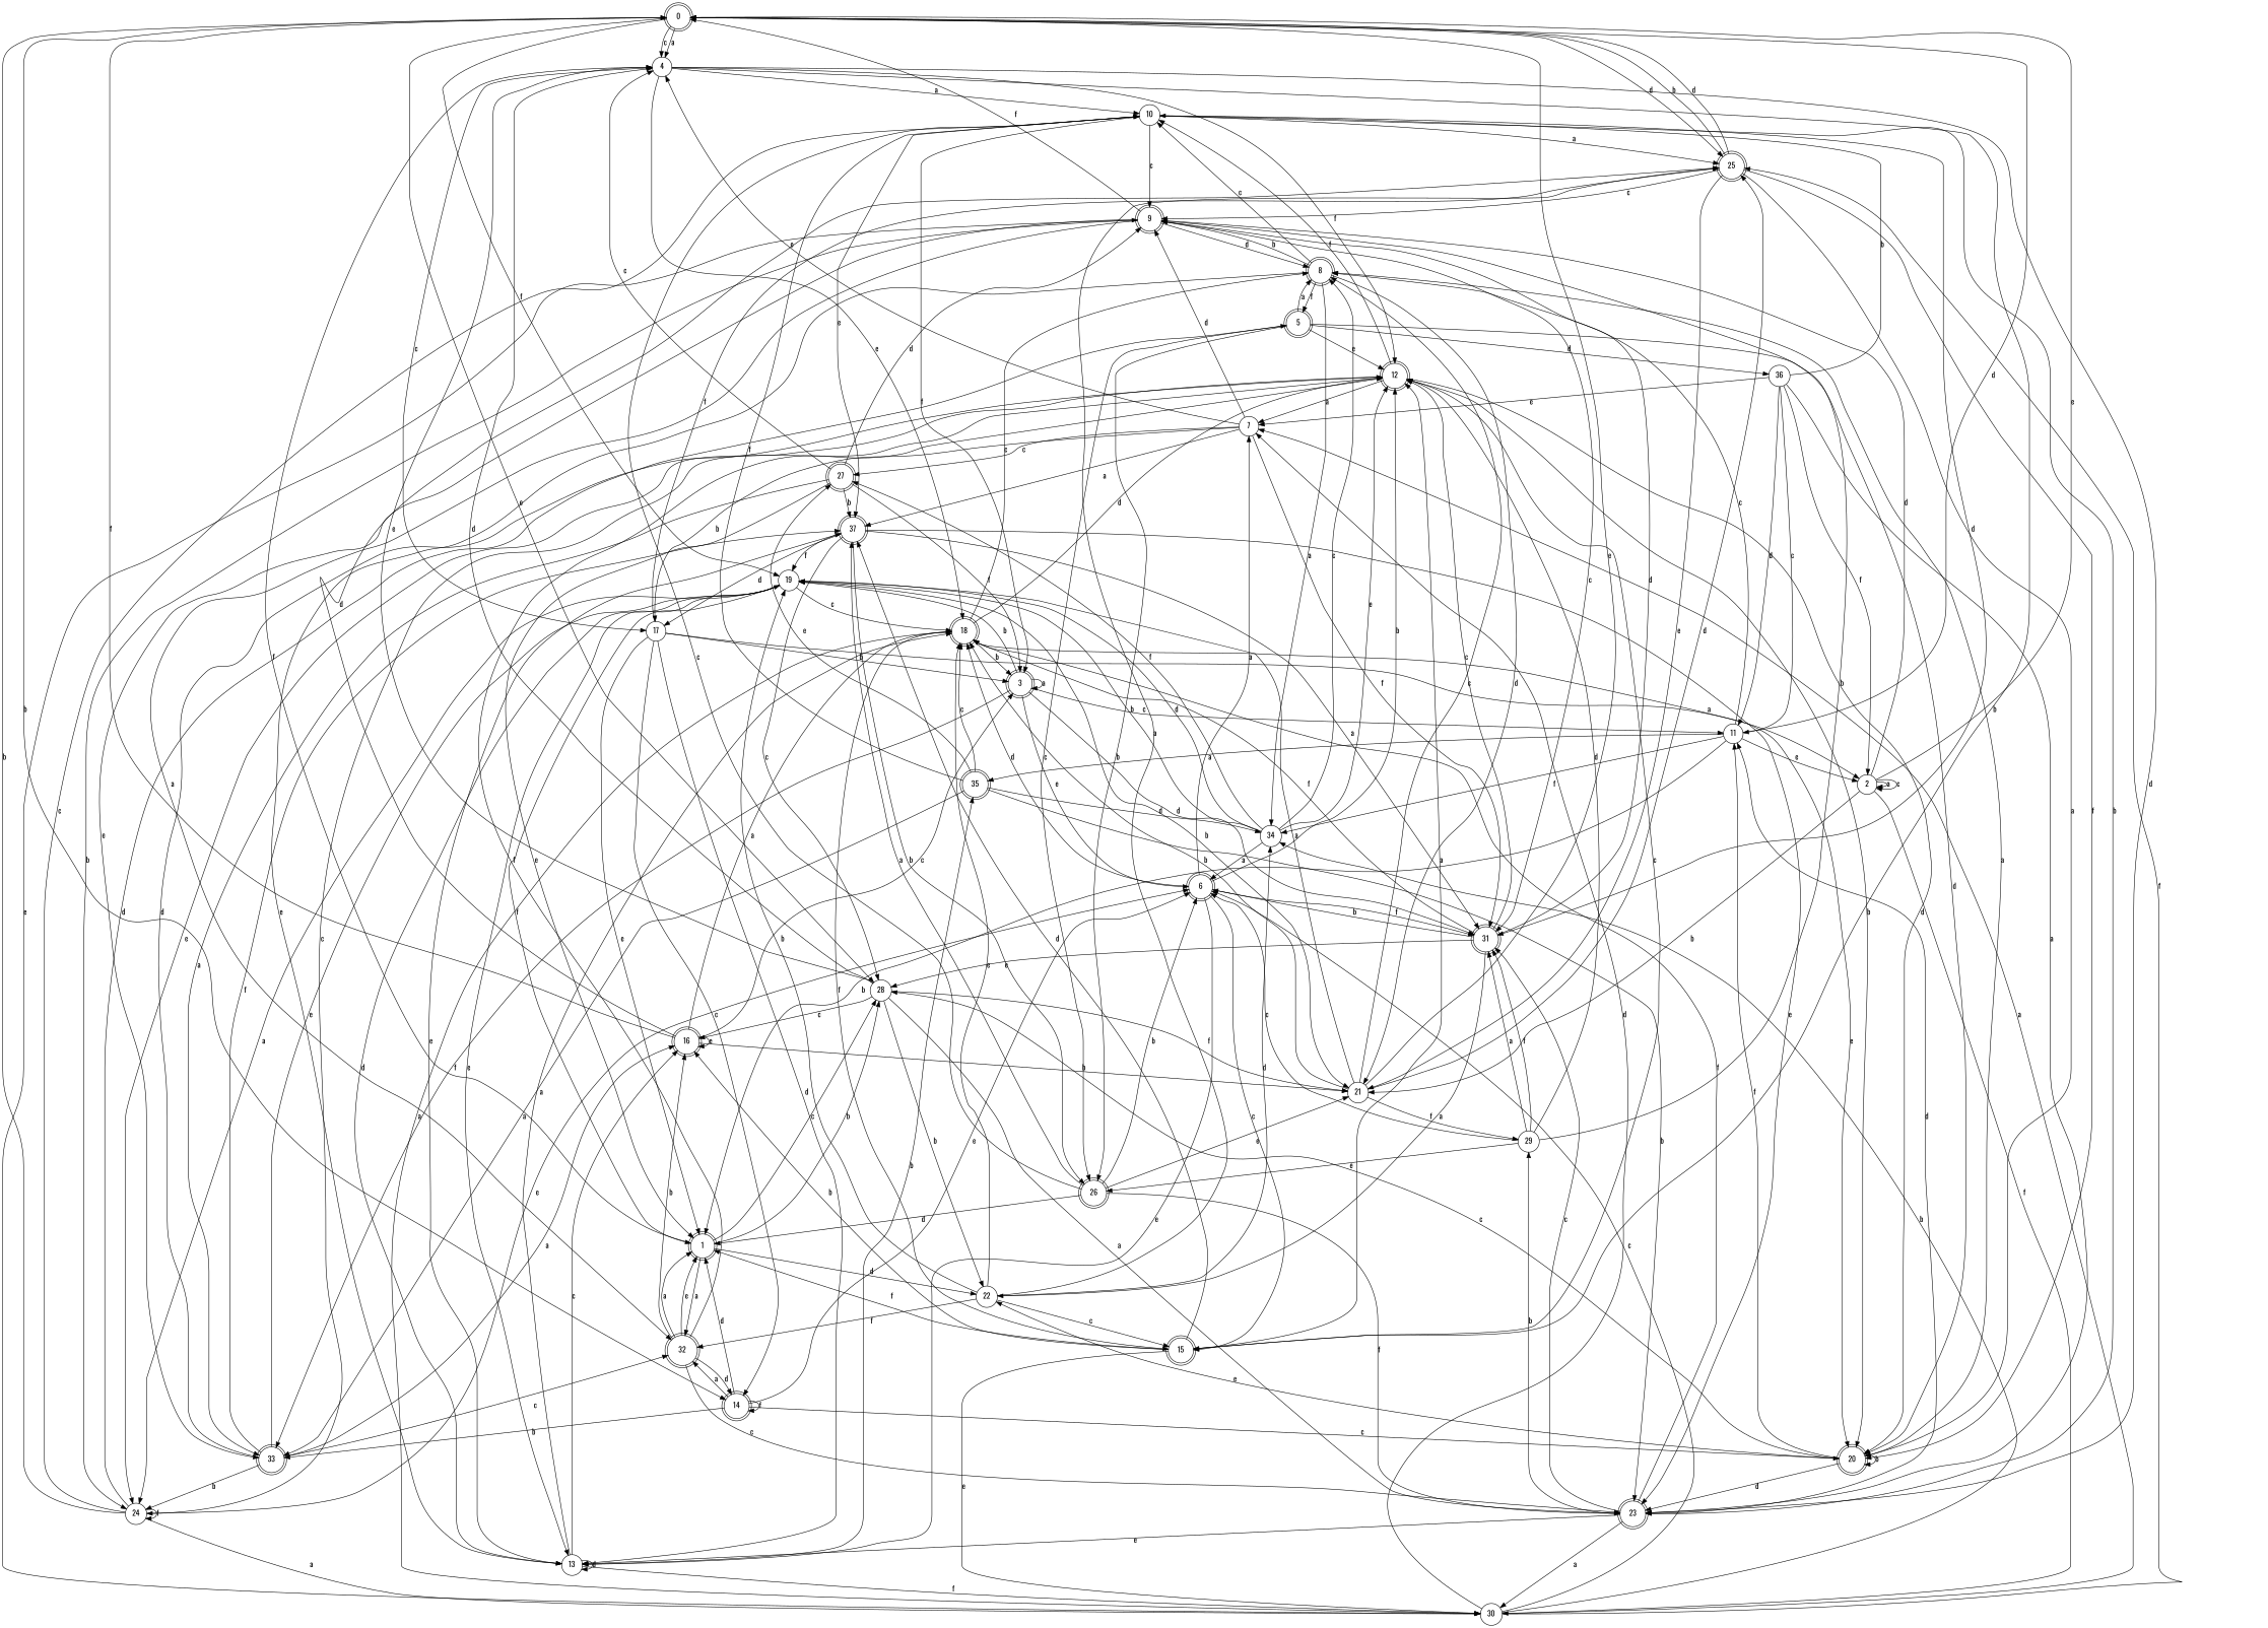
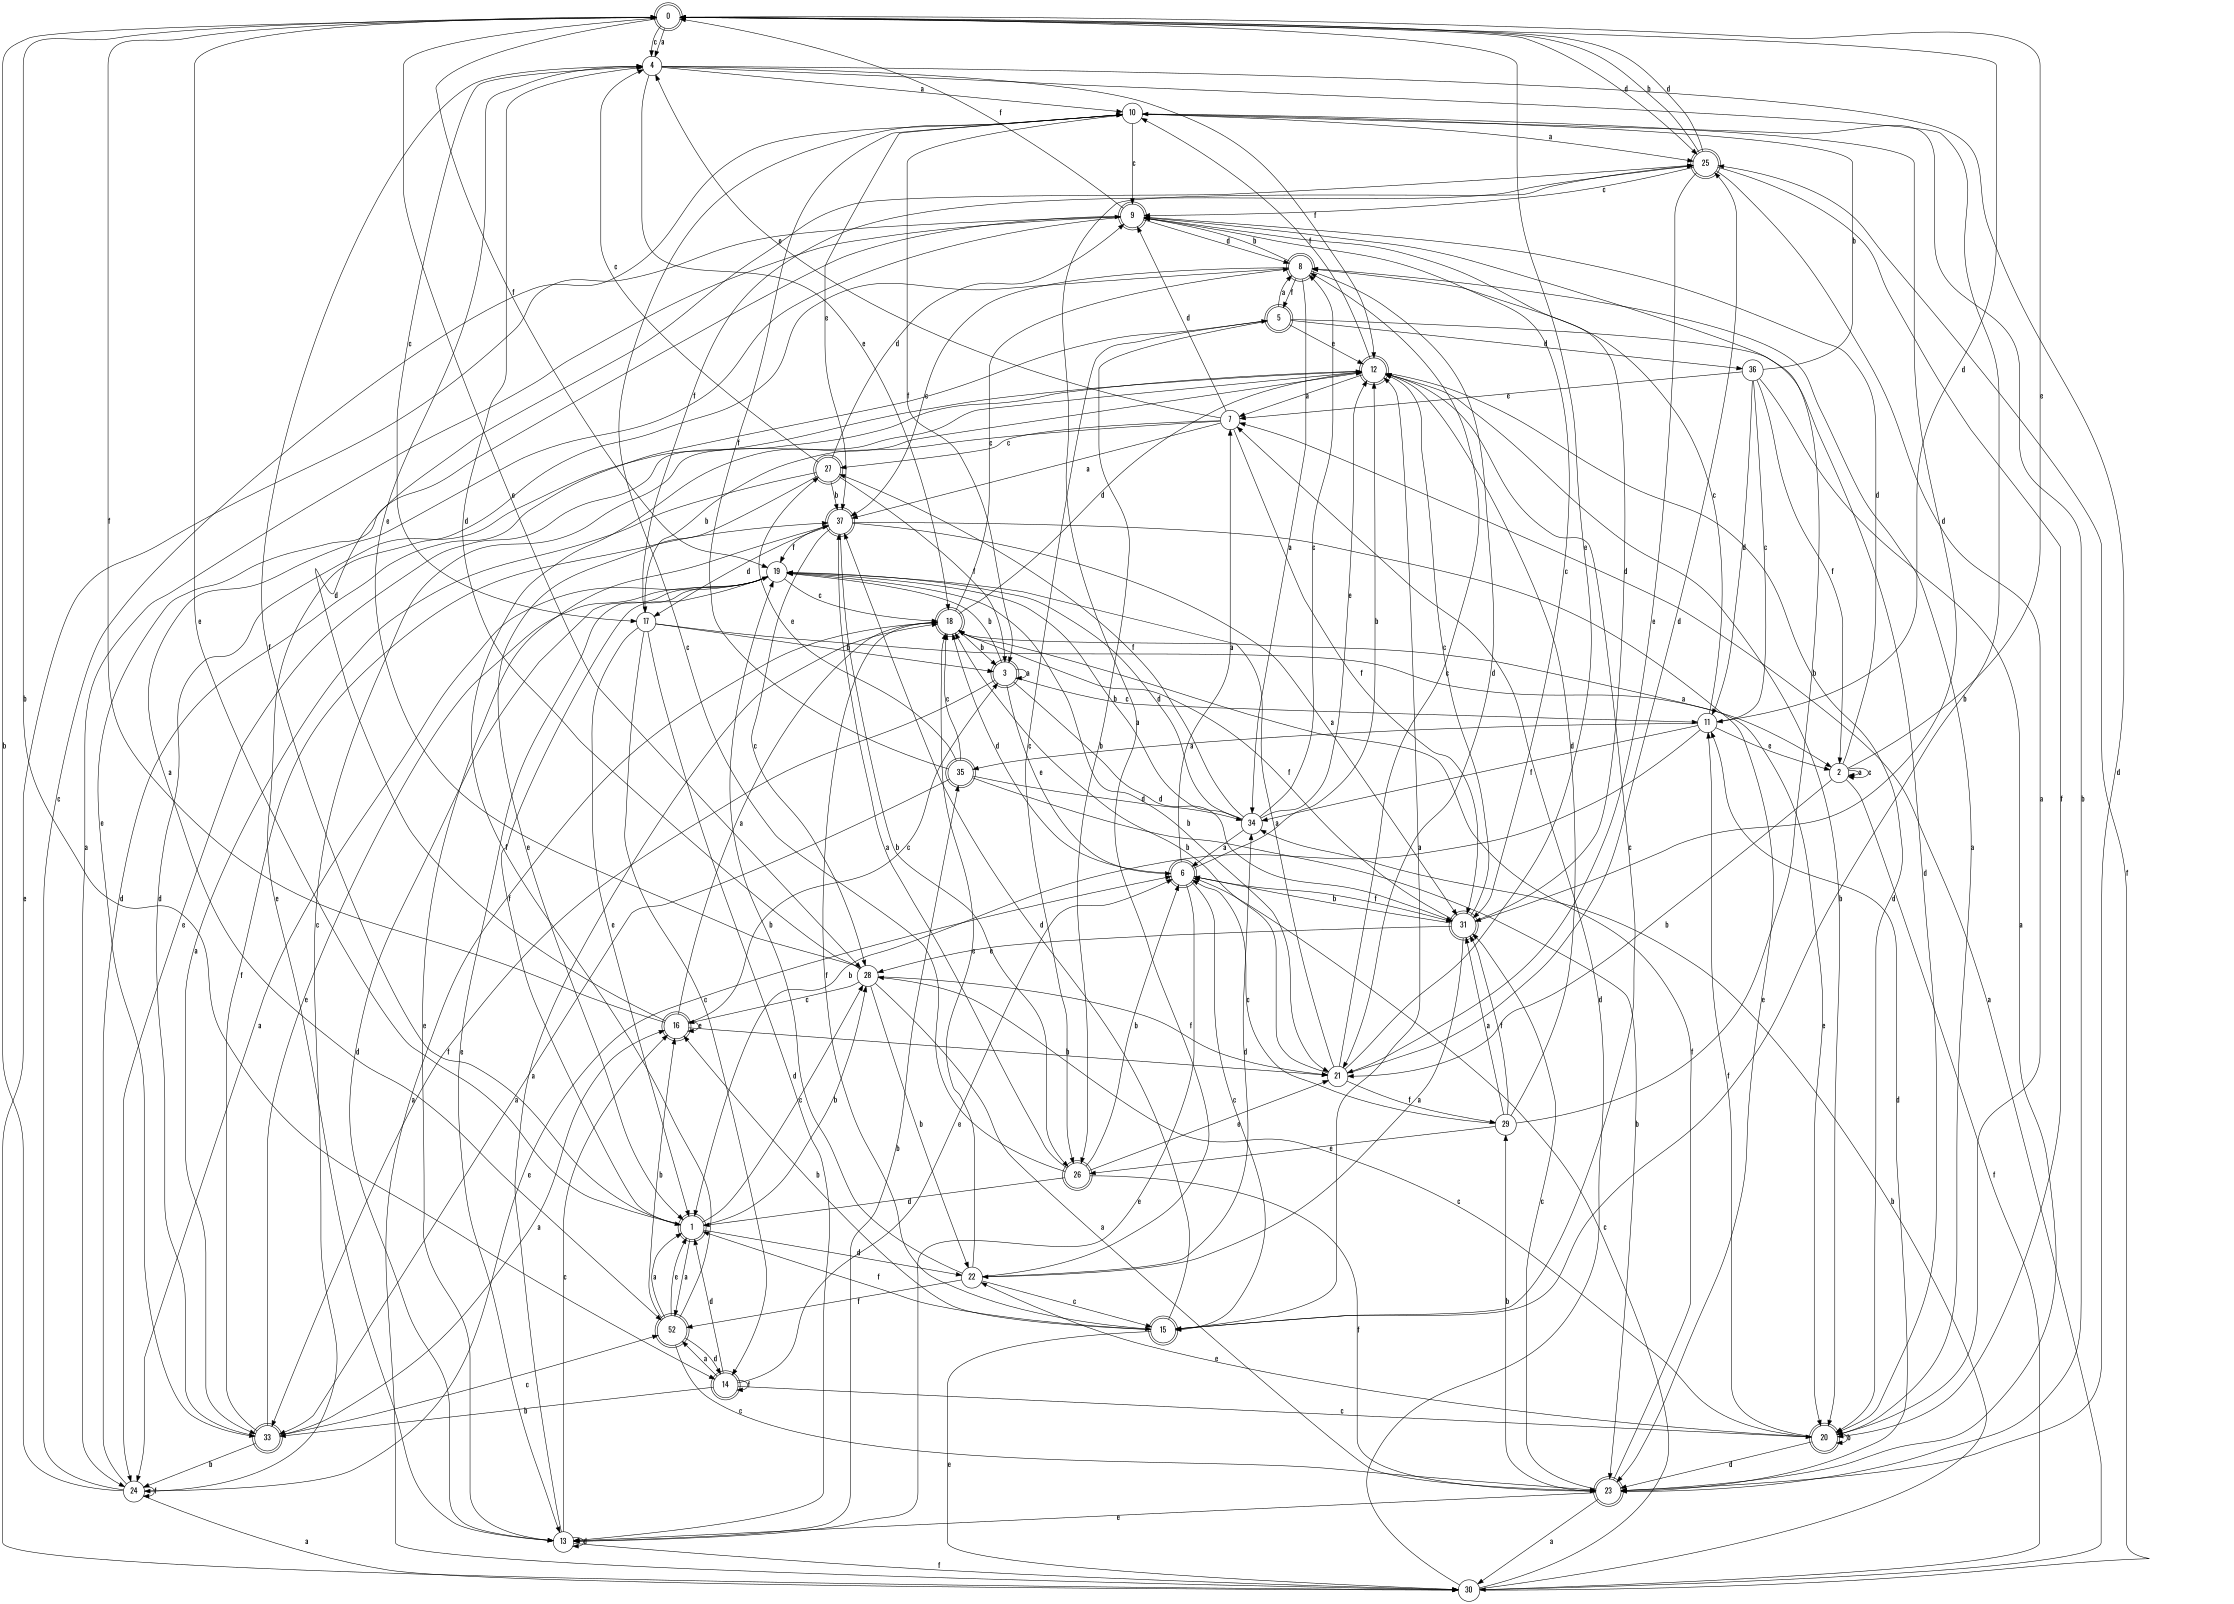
  digraph {
    fontname=Oswald
    rankdir=TB
    node [color=black fillcolor=white fontname=Oswald shape=doublecircle style="rounded,filled"]
    edge [fontname=Oswald]
    n1 [label=0]
    n2 [label=4 shape=circle style=filled]
    n3 [label=14]
    n4 [label=19 shape=circle style=filled]
    n5 [label=25]
    n6 [label=28 shape=circle style=filled]
    n7 [label=10 shape=circle style=filled]
    n8 [label=12]
    n9 [label=15]
    n10 [label=17 shape=circle style=filled]
    n11 [label=18]
    n12 [label=23]
    n13 [label=1]
-   n14 [label=32]
+   n14 [label=52]
    n15 [label=6]
    n16 [label=33]
    n17 [label=20]
    n18 [label=21 shape=circle style=filled]
    n19 [label=13 shape=circle style=filled]
    n20 [label=24 shape=circle style=filled]
    n21 [label=9]
    n22 [label=22 shape=circle style=filled]
    n23 [label=16]
    n24 [label=34 shape=circle style=filled]
    n25 [label=2 shape=circle style=filled]
    n26 [label=30 shape=circle style=filled]
    n27 [label=31]
    n28 [label=8]
    n29 [label=29 shape=circle style=filled]
    n30 [label=7 shape=circle style=filled]
    n31 [label=3]
    n32 [label=11 shape=circle style=filled]
    n33 [label=35]
    n34 [label=37]
    n35 [label=5]
    n36 [label=26]
    n37 [label=36 shape=circle style=filled]
    n38 [label=27]
    n1 -> n2 [label=a]
    n1 -> n2 [label=c]
    n1 -> n3 [label=b]
    n1 -> n4 [label=f]
    n1 -> n5 [label=d]
    n1 -> n6 [label=e]
    n2 -> n7 [label=a]
    n2 -> n8 [label=f]
    n2 -> n9 [label=b]
    n2 -> n10 [label=c]
    n2 -> n11 [label=e]
    n2 -> n12 [label=d]
    n3 -> n3 [label=f]
    n3 -> n13 [label=d]
    n3 -> n14 [label=a]
    n3 -> n15 [label=e]
    n3 -> n16 [label=b]
    n3 -> n17 [label=c]
    n4 -> n11 [label=c]
    n4 -> n13 [label=f]
    n4 -> n18 [label=b]
    n4 -> n19 [label=d]
    n4 -> n19 [label=e]
    n4 -> n20 [label=a]
    n5 -> n1 [label=b]
    n5 -> n1 [label=d]
    n5 -> n17 [label=a]
    n5 -> n17 [label=f]
    n5 -> n18 [label=e]
    n5 -> n21 [label=c]
    n6 -> n2 [label=d]
    n6 -> n2 [label=e]
    n6 -> n12 [label=a]
    n6 -> n18 [label=f]
    n6 -> n22 [label=b]
    n6 -> n23 [label=c]
    n7 -> n5 [label=a]
    n7 -> n12 [label=b]
    n7 -> n21 [label=c]
    n7 -> n27 [label=d]
    n7 -> n31 [label=f]
    n7 -> n34 [label=e]
    n8 -> n7 [label=f]
    n8 -> n17 [label=b]
    n8 -> n17 [label=d]
    n8 -> n20 [label=c]
    n8 -> n20 [label=e]
    n8 -> n30 [label=a]
    n9 -> n8 [label=a]
    n9 -> n8 [label=c]
    n9 -> n13 [label=f]
    n9 -> n23 [label=b]
    n9 -> n26 [label=e]
    n9 -> n34 [label=d]
    n10 -> n3 [label=c]
    n10 -> n5 [label=f]
    n10 -> n13 [label=e]
    n10 -> n19 [label=d]
    n10 -> n25 [label=a]
    n10 -> n31 [label=b]
    n11 -> n8 [label=d]
    n11 -> n9 [label=f]
    n11 -> n17 [label=e]
    n11 -> n26 [label=a]
    n11 -> n28 [label=c]
    n11 -> n31 [label=b]
    n12 -> n11 [label=f]
    n12 -> n19 [label=e]
    n12 -> n26 [label=a]
    n12 -> n27 [label=c]
    n12 -> n29 [label=b]
    n12 -> n32 [label=d]
+   n13 -> n1 [label=e]
    n13 -> n2 [label=f]
    n13 -> n6 [label=b]
    n13 -> n6 [label=c]
    n13 -> n14 [label=a]
    n13 -> n22 [label=d]
    n14 -> n3 [label=d]
    n14 -> n8 [label=f]
    n14 -> n12 [label=c]
    n14 -> n13 [label=a]
    n14 -> n13 [label=e]
    n14 -> n23 [label=b]
    n15 -> n8 [label=b]
    n15 -> n9 [label=c]
    n15 -> n11 [label=d]
    n15 -> n19 [label=e]
    n15 -> n27 [label=f]
    n15 -> n30 [label=a]
    n16 -> n4 [label=e]
    n16 -> n8 [label=d]
    n16 -> n14 [label=c]
    n16 -> n20 [label=b]
    n16 -> n23 [label=a]
    n16 -> n34 [label=f]
    n17 -> n6 [label=c]
    n17 -> n12 [label=d]
    n17 -> n17 [label=b]
    n17 -> n22 [label=e]
    n17 -> n28 [label=a]
    n17 -> n32 [label=f]
    n18 -> n1 [label=e]
    n18 -> n4 [label=a]
    n18 -> n5 [label=d]
    n18 -> n11 [label=b]
    n18 -> n28 [label=c]
    n18 -> n29 [label=f]
    n19 -> n11 [label=a]
    n19 -> n19 [label=d]
    n19 -> n23 [label=c]
    n19 -> n26 [label=f]
    n19 -> n33 [label=b]
    n19 -> n34 [label=e]
    n20 -> n1 [label=b]
    n20 -> n7 [label=c]
    n20 -> n15 [label=e]
    n20 -> n20 [label=f]
    n20 -> n26 [label=a]
    n20 -> n35 [label=d]
    n21 -> n1 [label=f]
    n21 -> n14 [label=a]
    n21 -> n16 [label=e]
-   n21 -> n20 [label=b]
+   n21 -> n20 [label=a]
    n21 -> n27 [label=c]
    n21 -> n28 [label=d]
    n22 -> n4 [label=b]
    n22 -> n5 [label=a]
    n22 -> n9 [label=c]
    n22 -> n11 [label=e]
    n22 -> n14 [label=f]
    n22 -> n24 [label=d]
    n23 -> n1 [label=f]
    n23 -> n5 [label=d]
    n23 -> n11 [label=a]
    n23 -> n18 [label=b]
    n23 -> n23 [label=e]
    n23 -> n31 [label=c]
    n24 -> n4 [label=b]
    n24 -> n4 [label=d]
    n24 -> n8 [label=e]
    n24 -> n15 [label=a]
    n24 -> n28 [label=c]
    n24 -> n38 [label=f]
    n25 -> n1 [label=e]
    n25 -> n18 [label=b]
    n25 -> n21 [label=d]
    n25 -> n25 [label=a]
    n25 -> n25 [label=c]
    n25 -> n26 [label=f]
    n26 -> n5 [label=f]
    n26 -> n15 [label=c]
    n26 -> n21 [label=e]
    n26 -> n24 [label=b]
    n26 -> n30 [label=a]
    n26 -> n30 [label=d]
    n27 -> n6 [label=e]
    n27 -> n8 [label=c]
    n27 -> n11 [label=f]
    n27 -> n15 [label=b]
    n27 -> n21 [label=d]
    n27 -> n22 [label=a]
-   n28 -> n7 [label=c]
+   n28 -> n34 [label=c]
    n28 -> n18 [label=d]
    n28 -> n19 [label=e]
    n28 -> n21 [label=b]
    n28 -> n24 [label=a]
    n28 -> n35 [label=f]
    n29 -> n8 [label=d]
    n29 -> n15 [label=c]
    n29 -> n21 [label=b]
    n29 -> n27 [label=a]
    n29 -> n27 [label=f]
    n29 -> n36 [label=e]
    n30 -> n2 [label=e]
    n30 -> n10 [label=b]
    n30 -> n21 [label=d]
    n30 -> n27 [label=f]
    n30 -> n34 [label=a]
    n30 -> n38 [label=c]
    n31 -> n4 [label=b]
    n31 -> n15 [label=e]
    n31 -> n16 [label=f]
    n31 -> n27 [label=d]
    n31 -> n31 [label=a]
    n31 -> n32 [label=c]
    n32 -> n1 [label=d]
    n32 -> n13 [label=b]
    n32 -> n24 [label=f]
    n32 -> n25 [label=e]
    n32 -> n28 [label=c]
    n32 -> n33 [label=a]
    n33 -> n7 [label=f]
    n33 -> n11 [label=c]
    n33 -> n12 [label=b]
    n33 -> n16 [label=a]
    n33 -> n24 [label=d]
    n33 -> n38 [label=e]
    n34 -> n4 [label=f]
    n34 -> n6 [label=c]
    n34 -> n10 [label=d]
    n34 -> n12 [label=e]
    n34 -> n27 [label=a]
    n34 -> n36 [label=b]
    n35 -> n8 [label=e]
    n35 -> n17 [label=d]
    n35 -> n28 [label=a]
    n35 -> n36 [label=b]
    n35 -> n36 [label=c]
    n35 -> n37 [label=d]
    n36 -> n7 [label=c]
    n36 -> n12 [label=f]
    n36 -> n13 [label=d]
    n36 -> n15 [label=b]
    n36 -> n18 [label=e]
    n36 -> n34 [label=a]
    n37 -> n7 [label=b]
    n37 -> n12 [label=a]
    n37 -> n25 [label=f]
    n37 -> n30 [label=e]
    n37 -> n32 [label=c]
    n37 -> n32 [label=d]
    n38 -> n2 [label=c]
    n38 -> n13 [label=e]
    n38 -> n16 [label=a]
    n38 -> n21 [label=d]
    n38 -> n31 [label=f]
    n38 -> n34 [label=b]
  }
